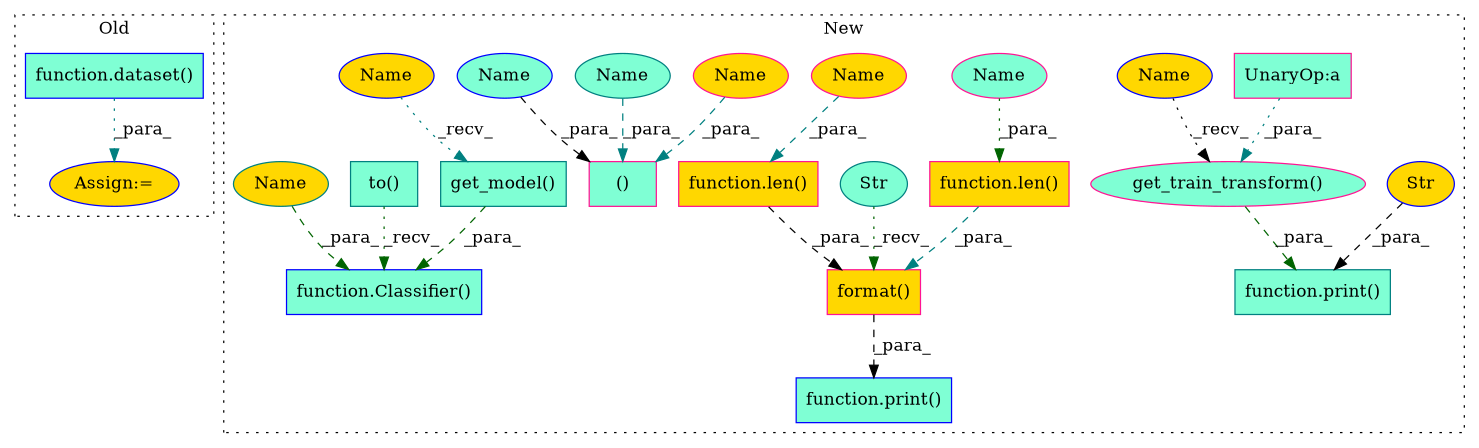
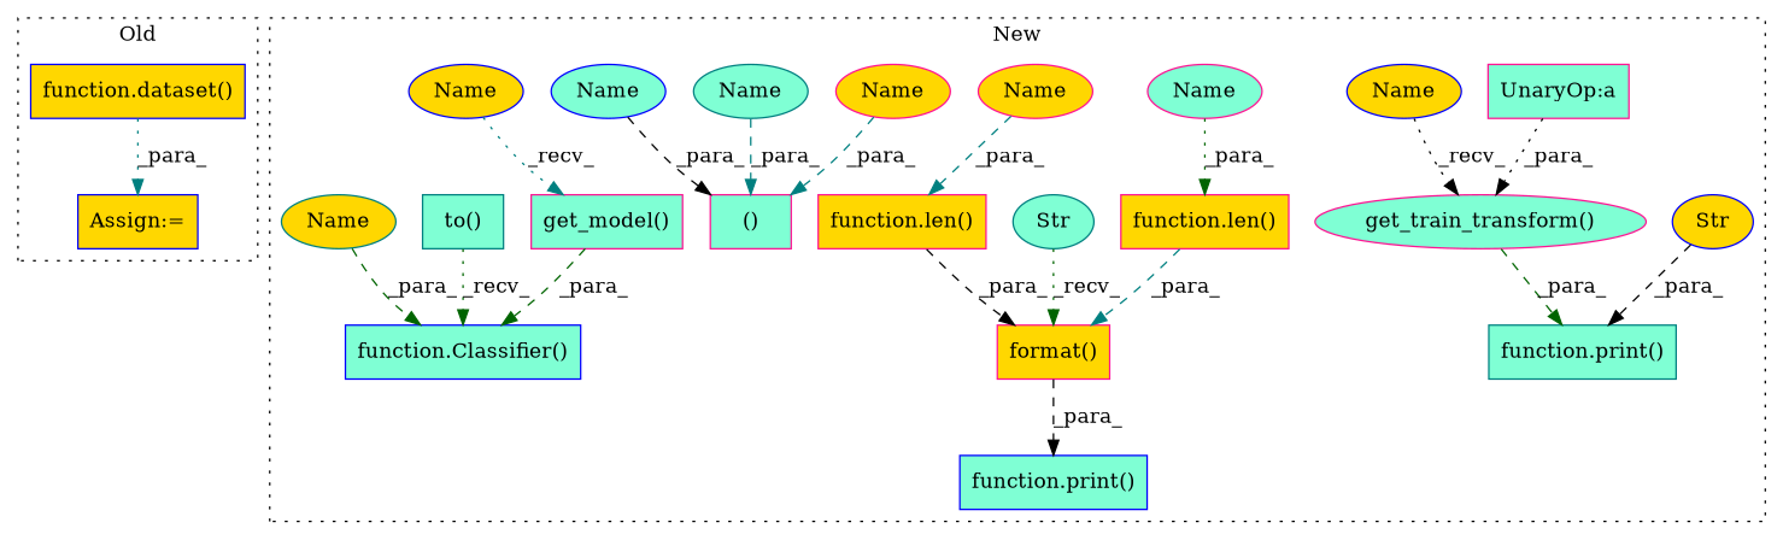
  digraph {
    node [a=75 color=deeppink fillcolor=aquamarine l=11 shape=box style=filled]
    edge [color=teal style=dashed]
-   n1 [color=blue l=94 label="function.dataset()" s=2193]
-   n2 [a=68 color=blue fillcolor=gold l=3 label="Assign:=" s=2190 shape=ellipse]
-   n3 [color=teal l="16,1" label="get_model()" s="2320,2362"]
+   n1 [color=blue fillcolor=gold l=94 label="function.dataset()" s=2193]
+   n2 [a=68 color=blue fillcolor=gold l=3 label="Assign:=" s=2190]
+   n3 [l="16,1" label="get_model()" s="2320,2362"]
    n4 [l="26,1" label="get_train_transform()" s="1337,1420" shape=ellipse]
    n5 [a=61 l=17 label="UnaryOp:a" s=1384]
    n6 [color=teal l="6,1" label="function.print()" s="1489,1531"]
    n7 [a=66 color=blue fillcolor=gold l=19 label=Str s=1495 shape=ellipse]
    n8 [color=teal l="84,1" label="to()" s="2504,2594"]
    n9 [color=blue l="11,48" label="function.Classifier()" s="2504,2536"]
    n10 [a=54 l=26 label="()" s=1595]
    n11 [fillcolor=gold l="4,1" label="function.len()" s="2203,2218"]
    n12 [color=blue l="6,1" label="function.print()" s="2120,2220"]
    n13 [fillcolor=gold l="4,1" label="function.len()" s="2183,2200"]
    n14 [fillcolor=gold l="57,1" label="format()" s="2126,2219"]
    n15 [a=66 color=teal l=49 label=Str s=2126 shape=ellipse]
    n16 [a=87 fillcolor=gold l=13 label=Name s=2187 shape=ellipse]
    n17 [a=87 fillcolor=gold l=13 label=Name s=1582 shape=ellipse]
    n18 [a=87 color=teal fillcolor=gold label=Name s=2525 shape=ellipse]
    n19 [a=87 color=teal label=Name s=1610 shape=ellipse]
    n20 [a=87 label=Name s=2207 shape=ellipse]
    n21 [a=87 color=blue label=Name s=1597 shape=ellipse]
    n22 [a=87 color=blue fillcolor=gold l=5 label=Name s=2320 shape=ellipse]
    n23 [a=87 color=blue fillcolor=gold l=5 label=Name s=1337 shape=ellipse]
    subgraph cluster_1 {
      label=Old
      style=dotted
      n1
      n2
    }
    subgraph cluster_2 {
      label=New
      style=dotted
      n3
      n4
      n5
      n6
      n7
      n8
      n9
      n10
      n11
      n12
      n13
      n14
      n15
      n16
      n17
      n18
      n19
      n20
      n21
      n22
      n23
    }
    n1 -> n2 [label=_para_ style=dotted]
    n3 -> n9 [color=darkgreen label=_para_]
    n4 -> n6 [color=darkgreen label=_para_]
-   n5 -> n4 [label=_para_ style=dotted]
+   n5 -> n4 [color=black label=_para_ style=dotted]
    n7 -> n6 [color=black label=_para_]
    n8 -> n9 [color=darkgreen label=_recv_ style=dotted]
    n11 -> n14 [label=_para_]
    n13 -> n14 [color=black label=_para_]
    n14 -> n12 [color=black label=_para_]
    n15 -> n14 [color=darkgreen label=_recv_ style=dotted]
    n16 -> n13 [label=_para_]
    n17 -> n10 [label=_para_]
    n18 -> n9 [color=darkgreen label=_para_]
    n19 -> n10 [label=_para_]
    n20 -> n11 [color=darkgreen label=_para_ style=dotted]
    n21 -> n10 [color=black label=_para_]
    n22 -> n3 [label=_recv_ style=dotted]
    n23 -> n4 [color=black label=_recv_ style=dotted]
  }
